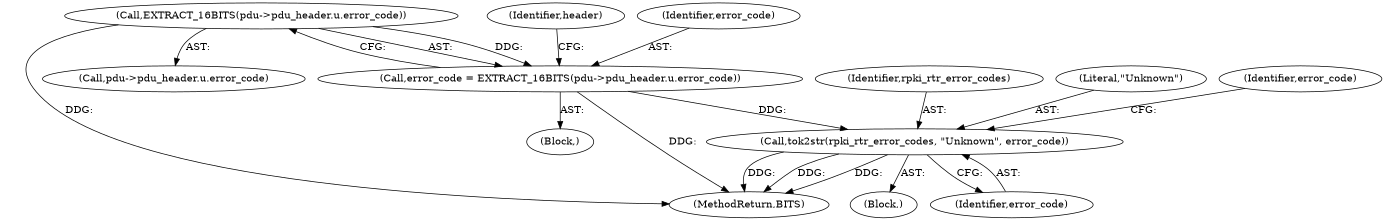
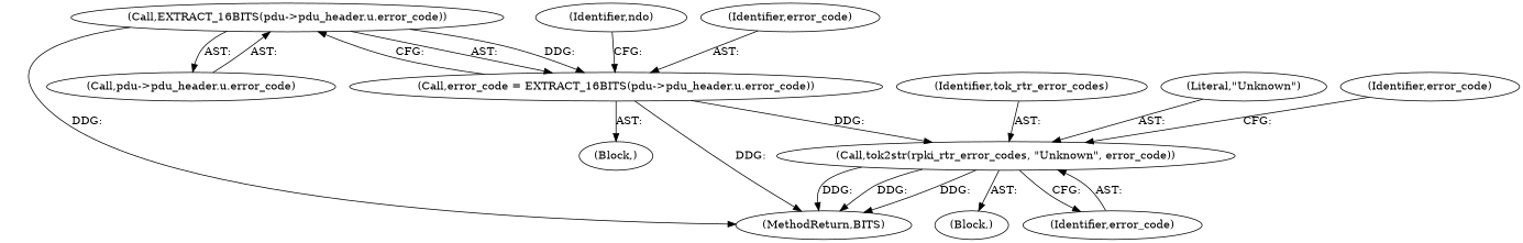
  digraph {
    n1 [label="(Call,EXTRACT_16BITS(pdu->pdu_header.u.error_code))"]
    n2 [label="(Call,error_code = EXTRACT_16BITS(pdu->pdu_header.u.error_code))"]
    n3 [label="(MethodReturn,BITS)"]
    n4 [label="(Call,pdu->pdu_header.u.error_code)"]
    n5 [label="(Call,tok2str(rpki_rtr_error_codes, \"Unknown\", error_code))"]
    n6 [label="(Block,)"]
    n7 [label="(Block,)"]
    n8 [label="(Identifier,error_code)"]
-   n9 [label="(Identifier,rpki_rtr_error_codes)"]
+   n9 [label="(Identifier,tok_rtr_error_codes)"]
    n10 [label="(Literal,\"Unknown\")"]
-   n11 [label="(Identifier,header)"]
+   n11 [label="(Identifier,ndo)"]
    n12 [label="(Identifier,error_code)"]
    n13 [label="(Identifier,error_code)"]
    n1 -> n2 [label="AST: "]
    n1 -> n2 [label="DDG: "]
    n1 -> n3 [label="DDG: "]
    n1 -> n4 [label="AST: "]
    n2 -> n1 [label="CFG: "]
    n2 -> n3 [label="DDG: "]
    n2 -> n5 [label="DDG: "]
    n2 -> n6 [label="AST: "]
+   n4 -> n1 [label="AST: "]
    n5 -> n3 [label="DDG: "]
    n5 -> n3 [label="DDG: "]
    n5 -> n3 [label="DDG: "]
    n5 -> n7 [label="AST: "]
    n5 -> n8 [label="CFG: "]
    n8 -> n5 [label="AST: "]
    n9 -> n5 [label="AST: "]
    n10 -> n5 [label="AST: "]
    n11 -> n2 [label="CFG: "]
    n12 -> n2 [label="AST: "]
    n13 -> n5 [label="CFG: "]
  }
